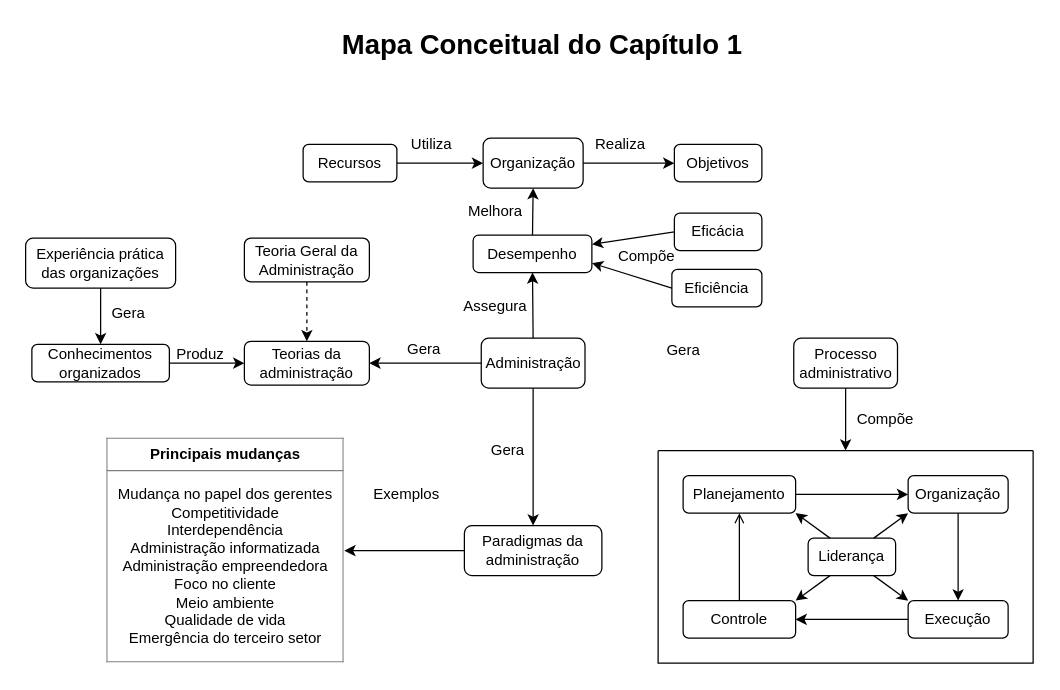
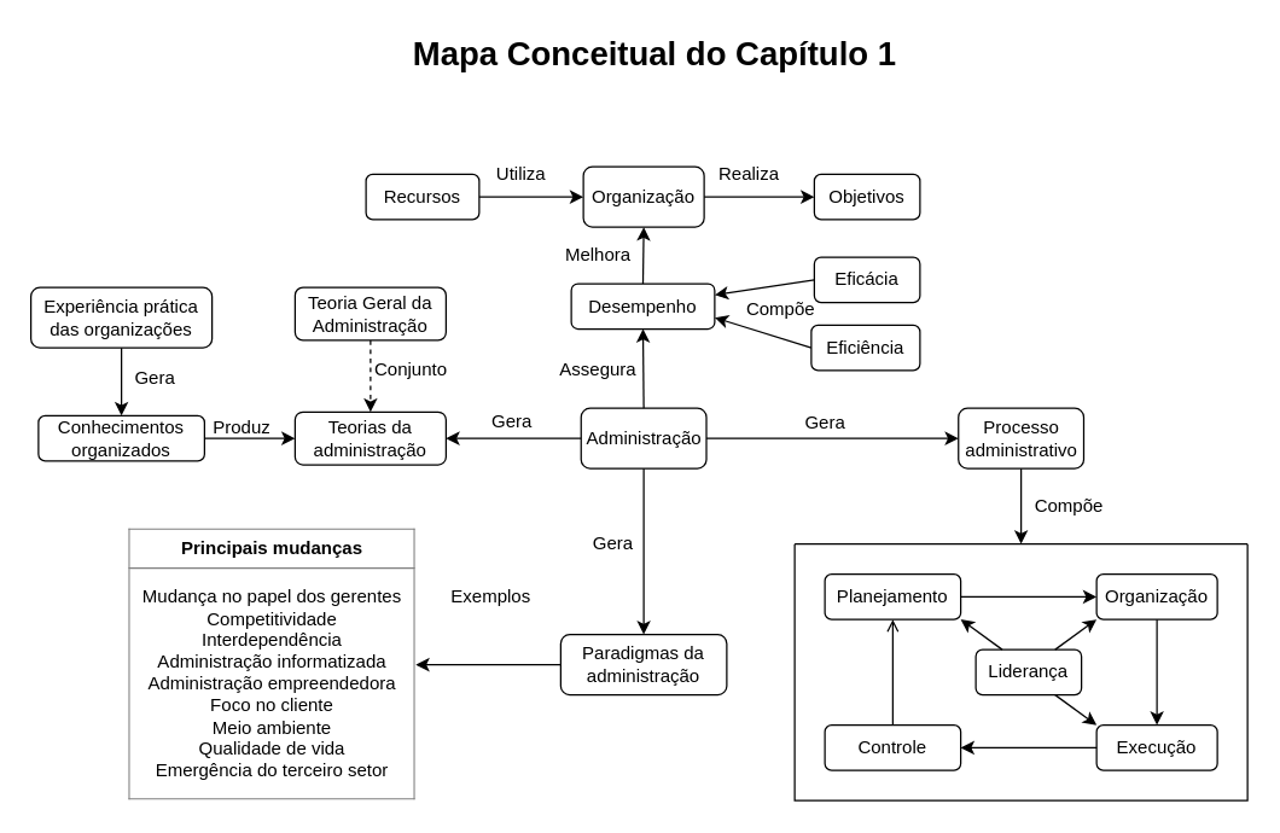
  <mxCell id="0" />
  <mxCell id="1" parent="0" />
  <mxCell id="2" value="Organização" style="rounded=1;whiteSpace=wrap;html=1;" vertex="1" parent="1"><mxGeometry x="386" y="110" width="80" height="40" as="geometry" /></mxCell>
  <mxCell id="3" value="Administração" style="rounded=1;whiteSpace=wrap;html=1;" vertex="1" parent="1"><mxGeometry x="384.5" y="270" width="83" height="40" as="geometry" /></mxCell>
  <mxCell id="4" value="Objetivos" style="rounded=1;whiteSpace=wrap;html=1;" vertex="1" parent="1"><mxGeometry x="539" y="115" width="70" height="30" as="geometry" /></mxCell>
  <mxCell id="5" value="Recursos" style="rounded=1;whiteSpace=wrap;html=1;" vertex="1" parent="1"><mxGeometry x="242" y="115" width="75" height="30" as="geometry" /></mxCell>
  <mxCell id="6" value="Desempenho" style="rounded=1;whiteSpace=wrap;html=1;" vertex="1" parent="1"><mxGeometry x="378" y="187.5" width="95" height="30" as="geometry" /></mxCell>
  <mxCell id="7" value="Eficácia" style="rounded=1;whiteSpace=wrap;html=1;" vertex="1" parent="1"><mxGeometry x="539" y="170" width="70" height="30" as="geometry" /></mxCell>
  <mxCell id="8" value="Eficiência" style="rounded=1;whiteSpace=wrap;html=1;" vertex="1" parent="1"><mxGeometry x="537" y="215" width="72" height="30" as="geometry" /></mxCell>
  <mxCell id="9" value="" style="endArrow=classic;html=1;rounded=0;exitX=1;exitY=0.5;exitDx=0;exitDy=0;entryX=0;entryY=0.5;entryDx=0;entryDy=0;" edge="1" parent="1" source="5" target="2"><mxGeometry width="50" height="50" relative="1" as="geometry"><mxPoint x="469" y="280" as="sourcePoint" /><mxPoint x="519" y="230" as="targetPoint" /></mxGeometry></mxCell>
  <mxCell id="10" value="" style="endArrow=classic;html=1;rounded=0;exitX=1;exitY=0.5;exitDx=0;exitDy=0;entryX=0;entryY=0.5;entryDx=0;entryDy=0;" edge="1" parent="1" source="2" target="4"><mxGeometry width="50" height="50" relative="1" as="geometry"><mxPoint x="469" y="280" as="sourcePoint" /><mxPoint x="519" y="230" as="targetPoint" /></mxGeometry></mxCell>
  <mxCell id="11" value="Realiza" style="text;html=1;strokeColor=none;fillColor=none;align=center;verticalAlign=middle;whiteSpace=wrap;rounded=0;" vertex="1" parent="1"><mxGeometry x="466" y="100" width="60" height="30" as="geometry" /></mxCell>
  <mxCell id="12" value="Melhora" style="text;html=1;strokeColor=none;fillColor=none;align=center;verticalAlign=middle;whiteSpace=wrap;rounded=0;" vertex="1" parent="1"><mxGeometry x="366" y="160" width="60" height="17.5" as="geometry" /></mxCell>
  <mxCell id="13" value="Utiliza" style="text;html=1;strokeColor=none;fillColor=none;align=center;verticalAlign=middle;whiteSpace=wrap;rounded=0;" vertex="1" parent="1"><mxGeometry x="315" y="105" width="60" height="20" as="geometry" /></mxCell>
  <mxCell id="14" value="" style="endArrow=classic;html=1;rounded=0;exitX=0;exitY=0.5;exitDx=0;exitDy=0;entryX=1;entryY=0.25;entryDx=0;entryDy=0;" edge="1" parent="1" source="7" target="6"><mxGeometry width="50" height="50" relative="1" as="geometry"><mxPoint x="643" y="177.5" as="sourcePoint" /><mxPoint x="593" y="227.5" as="targetPoint" /></mxGeometry></mxCell>
  <mxCell id="15" value="" style="endArrow=classic;html=1;rounded=0;exitX=0;exitY=0.5;exitDx=0;exitDy=0;entryX=1;entryY=0.75;entryDx=0;entryDy=0;" edge="1" parent="1" source="8" target="6"><mxGeometry width="50" height="50" relative="1" as="geometry"><mxPoint x="643" y="177.5" as="sourcePoint" /><mxPoint x="593" y="227.5" as="targetPoint" /></mxGeometry></mxCell>
  <mxCell id="16" value="" style="endArrow=classic;html=1;rounded=0;exitX=0.5;exitY=0;exitDx=0;exitDy=0;entryX=0.5;entryY=1;entryDx=0;entryDy=0;" edge="1" parent="1" source="3" target="6"><mxGeometry width="50" height="50" relative="1" as="geometry"><mxPoint x="561.5" y="230" as="sourcePoint" /><mxPoint x="611.5" y="180" as="targetPoint" /></mxGeometry></mxCell>
  <mxCell id="17" value="Assegura" style="text;html=1;strokeColor=none;fillColor=none;align=center;verticalAlign=middle;whiteSpace=wrap;rounded=0;" vertex="1" parent="1"><mxGeometry x="366" y="231.25" width="60" height="27.5" as="geometry" /></mxCell>
  <mxCell id="18" value="" style="endArrow=classic;html=1;rounded=0;exitX=0.5;exitY=0;exitDx=0;exitDy=0;entryX=0.5;entryY=1;entryDx=0;entryDy=0;" edge="1" parent="1" source="6" target="2"><mxGeometry width="50" height="50" relative="1" as="geometry"><mxPoint x="653" y="230" as="sourcePoint" /><mxPoint x="597" y="220" as="targetPoint" /></mxGeometry></mxCell>
  <mxCell id="19" value="Compõe" style="text;html=1;strokeColor=none;fillColor=none;align=center;verticalAlign=middle;whiteSpace=wrap;rounded=0;" vertex="1" parent="1"><mxGeometry x="479" y="190" width="76" height="30" as="geometry" /></mxCell>
  <mxCell id="20" value="Processo administrativo" style="rounded=1;whiteSpace=wrap;html=1;" vertex="1" parent="1"><mxGeometry x="634.5" y="270" width="83" height="40" as="geometry" /></mxCell>
  <mxCell id="21" value="" style="endArrow=classic;html=1;rounded=0;exitX=0.5;exitY=1;exitDx=0;exitDy=0;entryX=0.5;entryY=0;entryDx=0;entryDy=0;" edge="1" parent="1" source="20" target="23"><mxGeometry width="50" height="50" relative="1" as="geometry"><mxPoint x="672" y="340" as="sourcePoint" /><mxPoint x="582" y="430" as="targetPoint" /></mxGeometry></mxCell>
  <mxCell id="22" value="Compõe" style="text;html=1;strokeColor=none;fillColor=none;align=center;verticalAlign=middle;whiteSpace=wrap;rounded=0;" vertex="1" parent="1"><mxGeometry x="678" y="320" width="60" height="30" as="geometry" /></mxCell>
  <mxCell id="23" value="" style="swimlane;startSize=0;" vertex="1" parent="1"><mxGeometry x="526" y="360" width="300" height="170" as="geometry"><mxRectangle x="33.5" y="470" width="50" height="40" as="alternateBounds" /></mxGeometry></mxCell>
  <mxCell id="24" value="Planejamento" style="rounded=1;whiteSpace=wrap;html=1;" vertex="1" parent="23"><mxGeometry x="20" y="20" width="90" height="30" as="geometry" /></mxCell>
  <mxCell id="25" value="Organização" style="rounded=1;whiteSpace=wrap;html=1;" vertex="1" parent="23"><mxGeometry x="200" y="20" width="80" height="30" as="geometry" /></mxCell>
  <mxCell id="26" value="Liderança" style="rounded=1;whiteSpace=wrap;html=1;" vertex="1" parent="23"><mxGeometry x="120" y="70" width="70" height="30" as="geometry" /></mxCell>
  <mxCell id="27" value="Controle" style="rounded=1;whiteSpace=wrap;html=1;" vertex="1" parent="23"><mxGeometry x="20" y="120" width="90" height="30" as="geometry" /></mxCell>
  <mxCell id="28" value="Execução" style="rounded=1;whiteSpace=wrap;html=1;" vertex="1" parent="23"><mxGeometry x="200" y="120" width="80" height="30" as="geometry" /></mxCell>
  <mxCell id="29" value="" style="endArrow=classic;html=1;rounded=0;exitX=0.25;exitY=0;exitDx=0;exitDy=0;entryX=1;entryY=1;entryDx=0;entryDy=0;" edge="1" parent="23" source="26" target="24"><mxGeometry width="50" height="50" relative="1" as="geometry"><mxPoint x="40" y="20" as="sourcePoint" /><mxPoint x="90" y="-30" as="targetPoint" /></mxGeometry></mxCell>
  <mxCell id="30" value="" style="endArrow=classic;html=1;rounded=0;exitX=0.75;exitY=0;exitDx=0;exitDy=0;entryX=0;entryY=1;entryDx=0;entryDy=0;" edge="1" parent="23" source="26" target="25"><mxGeometry width="50" height="50" relative="1" as="geometry"><mxPoint x="40" y="20" as="sourcePoint" /><mxPoint x="90" y="-30" as="targetPoint" /></mxGeometry></mxCell>
  <mxCell id="31" value="" style="endArrow=classic;html=1;rounded=0;exitX=0.75;exitY=1;exitDx=0;exitDy=0;entryX=0;entryY=0;entryDx=0;entryDy=0;" edge="1" parent="23" source="26" target="28"><mxGeometry width="50" height="50" relative="1" as="geometry"><mxPoint x="40" y="20" as="sourcePoint" /><mxPoint x="90" y="-30" as="targetPoint" /></mxGeometry></mxCell>
- <mxCell id="32" value="" style="endArrow=classic;html=1;rounded=0;exitX=0.25;exitY=1;exitDx=0;exitDy=0;entryX=1;entryY=0;entryDx=0;entryDy=0;" edge="1" parent="23" source="26" target="27"><mxGeometry width="50" height="50" relative="1" as="geometry"><mxPoint x="40" y="20" as="sourcePoint" /><mxPoint x="90" y="-30" as="targetPoint" /></mxGeometry></mxCell>
  <mxCell id="33" value="" style="endArrow=classic;html=1;rounded=0;exitX=1;exitY=0.5;exitDx=0;exitDy=0;entryX=0;entryY=0.5;entryDx=0;entryDy=0;" edge="1" parent="23" source="24" target="25"><mxGeometry width="50" height="50" relative="1" as="geometry"><mxPoint x="40" y="20" as="sourcePoint" /><mxPoint x="90" y="-30" as="targetPoint" /></mxGeometry></mxCell>
  <mxCell id="34" value="" style="endArrow=classic;html=1;rounded=0;exitX=0.5;exitY=1;exitDx=0;exitDy=0;entryX=0.5;entryY=0;entryDx=0;entryDy=0;" edge="1" parent="23" source="25" target="28"><mxGeometry width="50" height="50" relative="1" as="geometry"><mxPoint x="40" y="20" as="sourcePoint" /><mxPoint x="90" y="-30" as="targetPoint" /></mxGeometry></mxCell>
  <mxCell id="35" value="" style="endArrow=classic;html=1;rounded=0;exitX=0;exitY=0.5;exitDx=0;exitDy=0;entryX=1;entryY=0.5;entryDx=0;entryDy=0;" edge="1" parent="23" source="28" target="27"><mxGeometry width="50" height="50" relative="1" as="geometry"><mxPoint x="40" y="20" as="sourcePoint" /><mxPoint x="90" y="-30" as="targetPoint" /></mxGeometry></mxCell>
  <mxCell id="36" value="" style="endArrow=open;html=1;rounded=0;exitX=0.5;exitY=0;exitDx=0;exitDy=0;entryX=0.5;entryY=1;entryDx=0;entryDy=0;" edge="1" parent="23" source="27" target="24"><mxGeometry width="50" height="50" relative="1" as="geometry"><mxPoint x="40" y="20" as="sourcePoint" /><mxPoint x="90" y="-30" as="targetPoint" /></mxGeometry></mxCell>
+ <mxCell id="37" value="" style="endArrow=classic;html=1;rounded=0;exitX=1;exitY=0.5;exitDx=0;exitDy=0;entryX=0;entryY=0.5;entryDx=0;entryDy=0;" edge="1" parent="1" source="3" target="20"><mxGeometry width="50" height="50" relative="1" as="geometry"><mxPoint x="653" y="420" as="sourcePoint" /><mxPoint x="703" y="370" as="targetPoint" /></mxGeometry></mxCell>
  <mxCell id="38" value="Gera" style="text;html=1;strokeColor=none;fillColor=none;align=center;verticalAlign=middle;whiteSpace=wrap;rounded=0;" vertex="1" parent="1"><mxGeometry x="520" y="268.75" width="52.5" height="22.5" as="geometry" /></mxCell>
  <mxCell id="39" value="Teorias da administração" style="rounded=1;whiteSpace=wrap;html=1;" vertex="1" parent="1"><mxGeometry x="195" y="272.5" width="100" height="35" as="geometry" /></mxCell>
  <mxCell id="40" value="Conhecimentos organizados" style="rounded=1;whiteSpace=wrap;html=1;" vertex="1" parent="1"><mxGeometry x="25" y="275" width="110" height="30" as="geometry" /></mxCell>
  <mxCell id="41" value="Experiência prática das organizações" style="rounded=1;whiteSpace=wrap;html=1;" vertex="1" parent="1"><mxGeometry x="20" y="190" width="120" height="40" as="geometry" /></mxCell>
  <mxCell id="42" value="Teoria Geral da Administração" style="rounded=1;whiteSpace=wrap;html=1;" vertex="1" parent="1"><mxGeometry x="195" y="190" width="100" height="35" as="geometry" /></mxCell>
  <mxCell id="43" value="" style="endArrow=classic;html=1;rounded=0;exitX=0;exitY=0.5;exitDx=0;exitDy=0;entryX=1;entryY=0.5;entryDx=0;entryDy=0;" edge="1" parent="1" source="3" target="39"><mxGeometry width="50" height="50" relative="1" as="geometry"><mxPoint x="-5" y="287.5" as="sourcePoint" /><mxPoint x="135" y="297.5" as="targetPoint" /></mxGeometry></mxCell>
  <mxCell id="44" value="Gera" style="text;html=1;strokeColor=none;fillColor=none;align=center;verticalAlign=middle;whiteSpace=wrap;rounded=0;" vertex="1" parent="1"><mxGeometry x="315" y="268.75" width="48" height="20" as="geometry" /></mxCell>
  <mxCell id="45" value="" style="endArrow=classic;html=1;rounded=0;exitX=0.5;exitY=1;exitDx=0;exitDy=0;entryX=0.5;entryY=0;entryDx=0;entryDy=0;dashed=1;" edge="1" parent="1" source="42" target="39"><mxGeometry width="50" height="50" relative="1" as="geometry"><mxPoint x="85" y="277.5" as="sourcePoint" /><mxPoint x="135" y="227.5" as="targetPoint" /></mxGeometry></mxCell>
+ <mxCell id="46" value="Conjunto" style="text;html=1;strokeColor=none;fillColor=none;align=center;verticalAlign=middle;whiteSpace=wrap;rounded=0;" vertex="1" parent="1"><mxGeometry x="242" y="230" width="60" height="30" as="geometry" /></mxCell>
  <mxCell id="47" value="" style="endArrow=classic;html=1;rounded=0;exitX=1;exitY=0.5;exitDx=0;exitDy=0;entryX=0;entryY=0.5;entryDx=0;entryDy=0;" edge="1" parent="1" source="40" target="39"><mxGeometry width="50" height="50" relative="1" as="geometry"><mxPoint x="135" y="227.5" as="sourcePoint" /><mxPoint x="85" y="277.5" as="targetPoint" /></mxGeometry></mxCell>
  <mxCell id="48" value="" style="endArrow=classic;html=1;rounded=0;exitX=0.5;exitY=1;exitDx=0;exitDy=0;entryX=0.5;entryY=0;entryDx=0;entryDy=0;" edge="1" parent="1" source="41" target="40"><mxGeometry width="50" height="50" relative="1" as="geometry"><mxPoint x="135" y="227.5" as="sourcePoint" /><mxPoint x="85" y="277.5" as="targetPoint" /></mxGeometry></mxCell>
  <mxCell id="49" value="Produz" style="text;html=1;strokeColor=none;fillColor=none;align=center;verticalAlign=middle;whiteSpace=wrap;rounded=0;" vertex="1" parent="1"><mxGeometry x="135" y="272.5" width="50" height="20" as="geometry" /></mxCell>
  <mxCell id="50" value="Gera" style="text;html=1;strokeColor=none;fillColor=none;align=center;verticalAlign=middle;whiteSpace=wrap;rounded=0;" vertex="1" parent="1"><mxGeometry x="80" y="240" width="45" height="20" as="geometry" /></mxCell>
  <mxCell id="51" value="Paradigmas da administração" style="rounded=1;whiteSpace=wrap;html=1;" vertex="1" parent="1"><mxGeometry x="371" y="420" width="110" height="40" as="geometry" /></mxCell>
  <mxCell id="52" value="" style="endArrow=classic;html=1;rounded=0;entryX=0.5;entryY=0;entryDx=0;entryDy=0;exitX=0.5;exitY=1;exitDx=0;exitDy=0;" edge="1" parent="1" source="3" target="51"><mxGeometry width="50" height="50" relative="1" as="geometry"><mxPoint x="335" y="310" as="sourcePoint" /><mxPoint x="525" y="350" as="targetPoint" /></mxGeometry></mxCell>
  <mxCell id="53" value="Gera" style="text;html=1;strokeColor=none;fillColor=none;align=center;verticalAlign=middle;whiteSpace=wrap;rounded=0;" vertex="1" parent="1"><mxGeometry x="386" y="350" width="40" height="20" as="geometry" /></mxCell>
  <mxCell id="54" value="&lt;table border=&quot;1&quot; width=&quot;100%&quot; cellpadding=&quot;4&quot; style=&quot;width: 100% ; height: 100% ; border-collapse: collapse&quot;&gt;&lt;tbody&gt;&lt;tr&gt;&lt;th align=&quot;center&quot;&gt;Principais mudanças&lt;/th&gt;&lt;/tr&gt;&lt;tr&gt;&lt;td align=&quot;center&quot;&gt;Mudança no papel dos gerentes&lt;br&gt;Competitividade&lt;br&gt;Interdependência&lt;br&gt;Administração informatizada&lt;br&gt;Administração empreendedora&lt;br&gt;Foco no cliente&lt;br&gt;Meio ambiente&lt;br&gt;Qualidade de vida&lt;br&gt;Emergência do terceiro setor&lt;br&gt;&lt;/td&gt;&lt;/tr&gt;&lt;/tbody&gt;&lt;/table&gt;" style="text;html=1;strokeColor=none;fillColor=none;overflow=fill;" vertex="1" parent="1"><mxGeometry x="85" y="350" width="190" height="180" as="geometry" /></mxCell>
  <mxCell id="55" value="" style="endArrow=classic;html=1;rounded=0;exitX=0;exitY=0.5;exitDx=0;exitDy=0;entryX=1;entryY=0.5;entryDx=0;entryDy=0;" edge="1" parent="1" source="51" target="54"><mxGeometry width="50" height="50" relative="1" as="geometry"><mxPoint x="475" y="540" as="sourcePoint" /><mxPoint x="270" y="420" as="targetPoint" /></mxGeometry></mxCell>
  <mxCell id="56" value="Exemplos" style="text;html=1;strokeColor=none;fillColor=none;align=center;verticalAlign=middle;whiteSpace=wrap;rounded=0;" vertex="1" parent="1"><mxGeometry x="295" y="385" width="60" height="20" as="geometry" /></mxCell>
  <mxCell id="57" value="&lt;h1&gt;&lt;font style=&quot;font-size: 22px&quot;&gt;Mapa Conceitual do Capítulo 1&lt;/font&gt;&lt;/h1&gt;" style="text;html=1;strokeColor=none;fillColor=none;align=center;verticalAlign=middle;whiteSpace=wrap;rounded=0;" vertex="1" parent="1"><mxGeometry x="251" y="20" width="365" height="30" as="geometry" /></mxCell>
